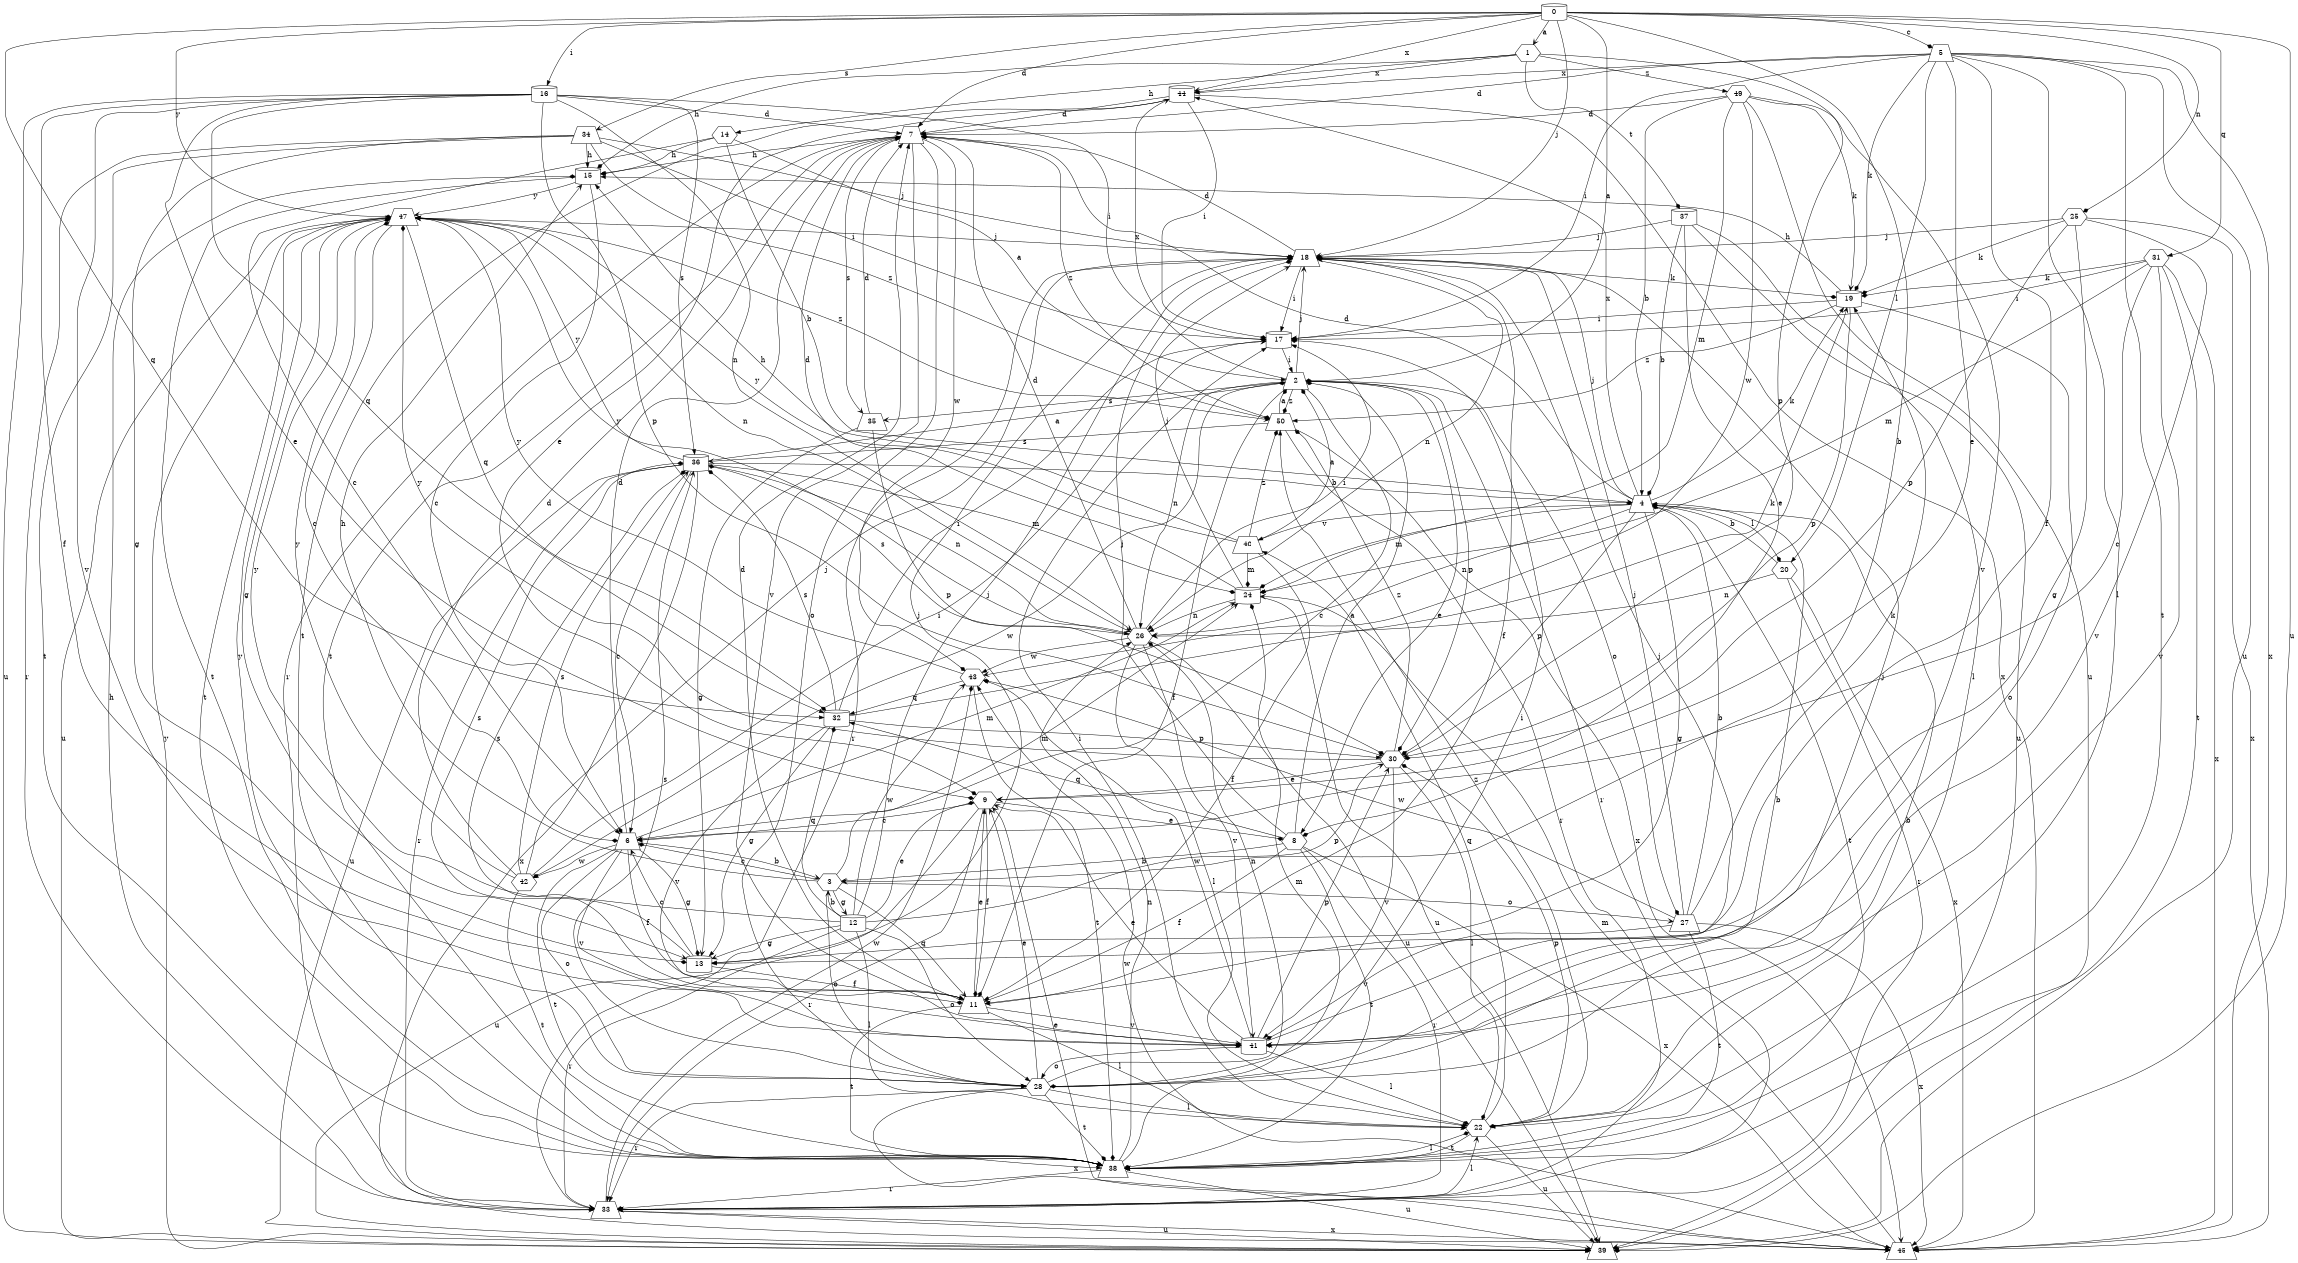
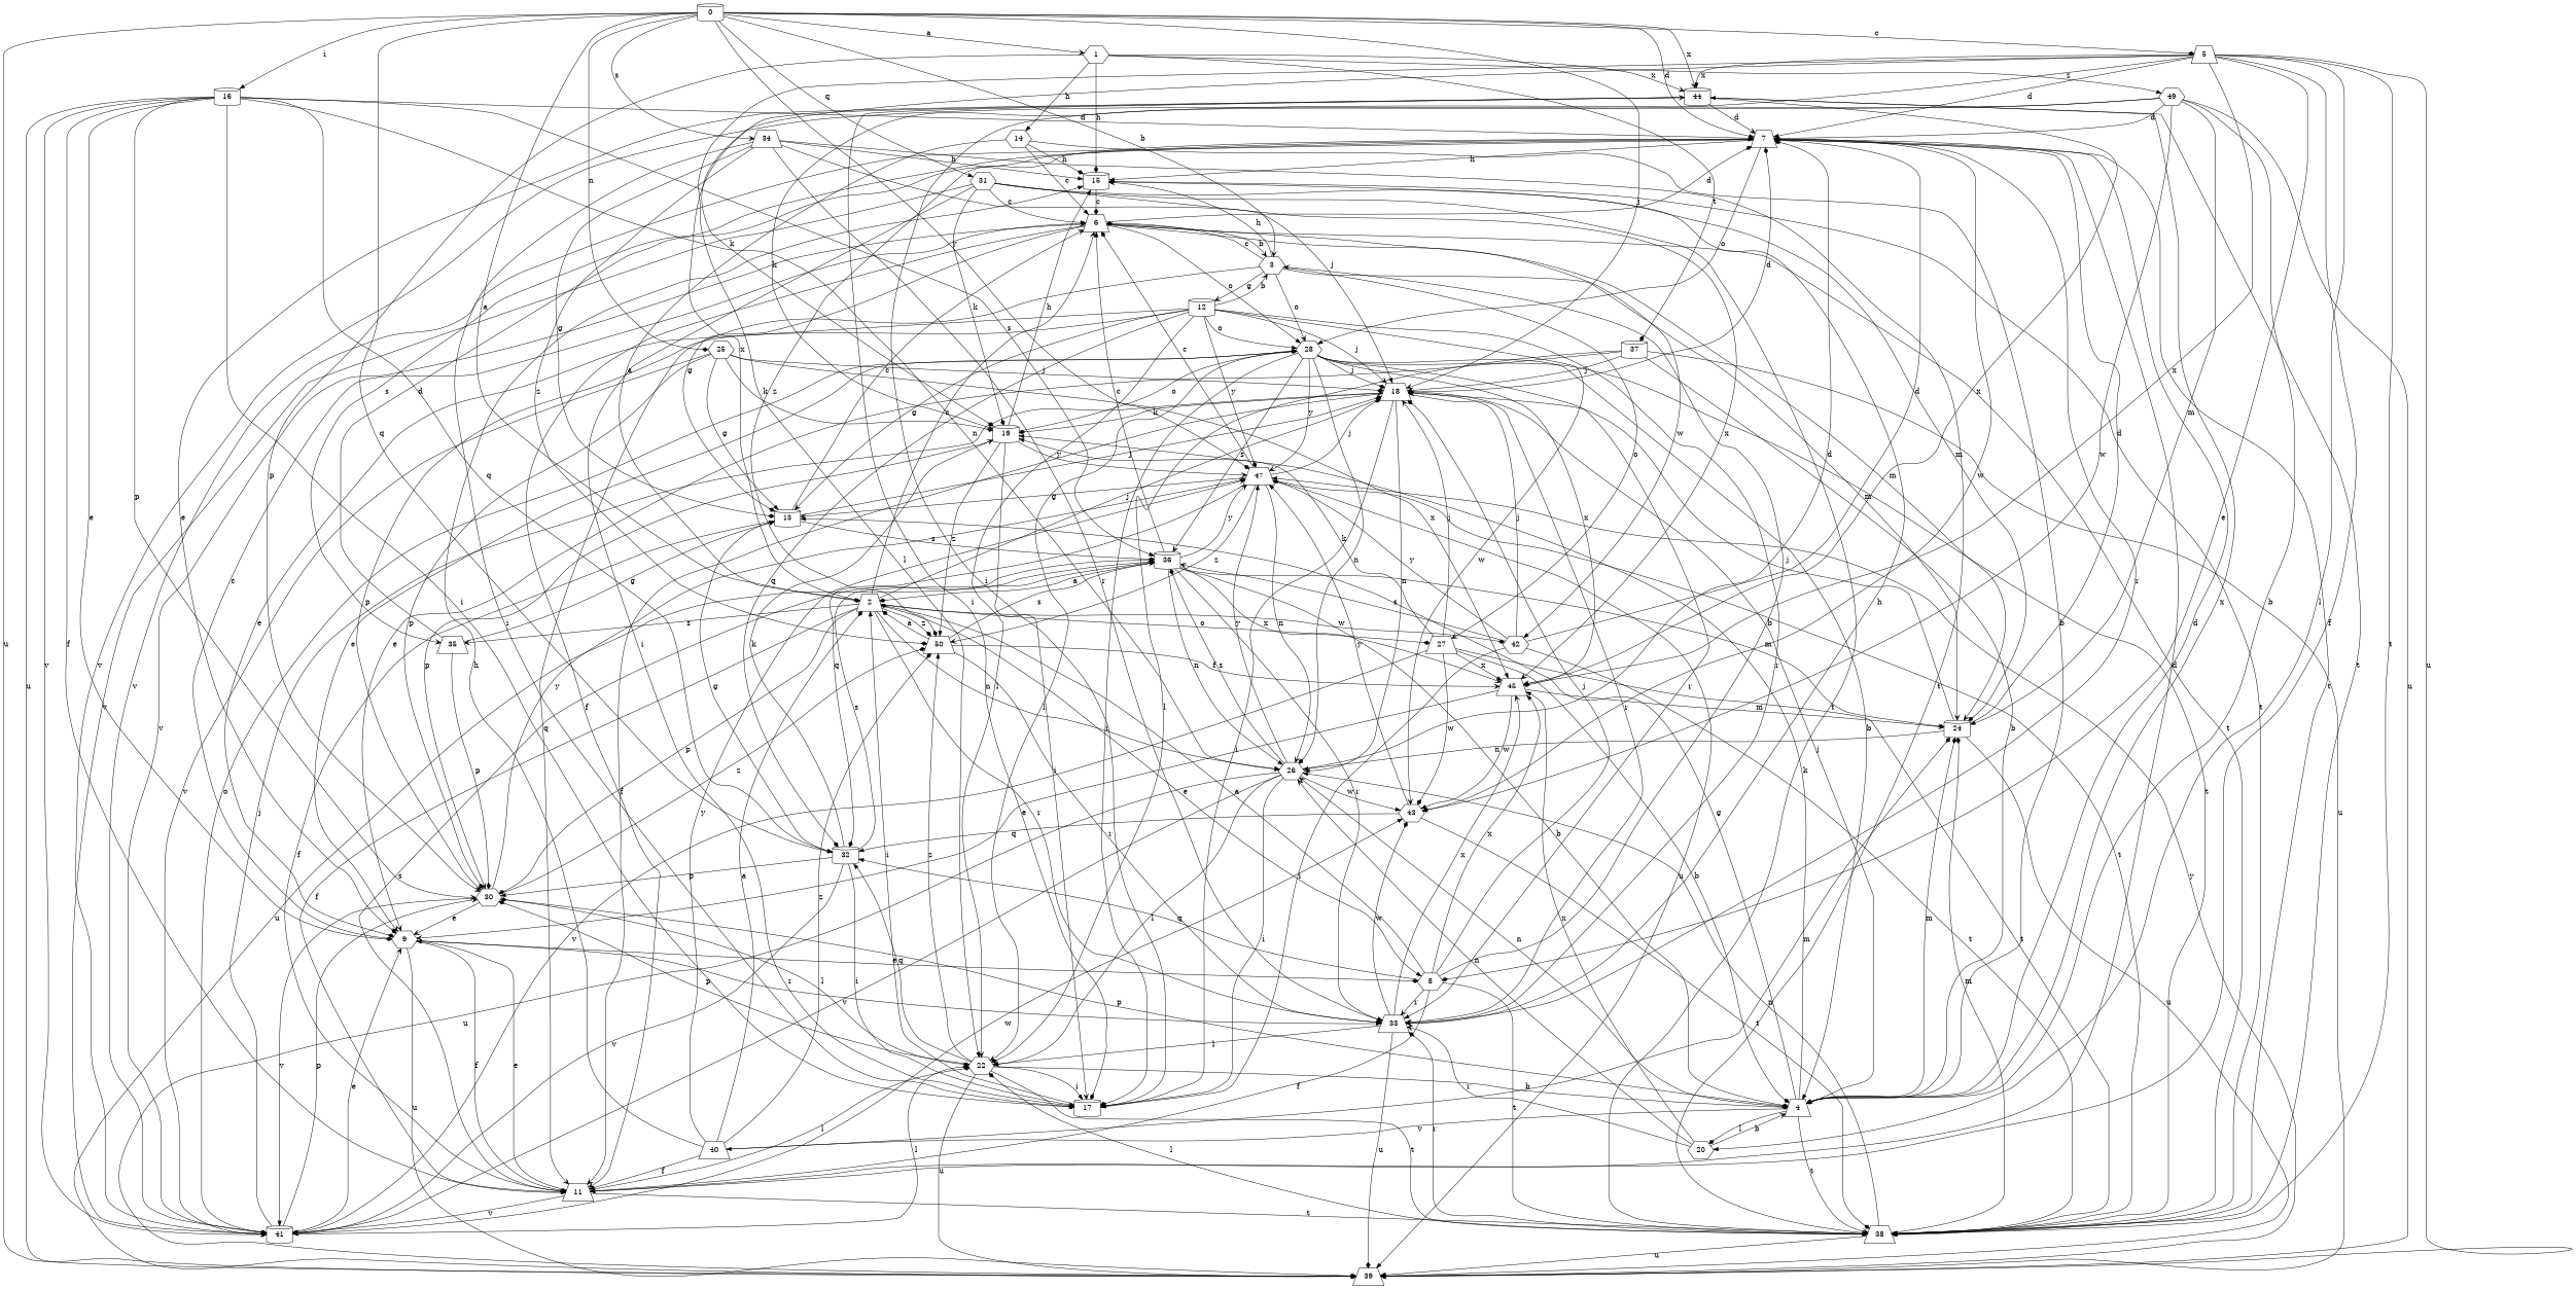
  strict digraph {
    node [shape=trapezium]
    edge [arrowhead=vee]
    0 [shape=cylinder]
    1 [shape=hexagon]
    2
    3 [shape=hexagon]
    5
    7
    16 [shape=cylinder]
    18
    25 [shape=hexagon]
    31 [shape=hexagon]
    32 [shape=cylinder]
    34
    39
    44 [shape=cylinder]
    47
    14 [shape=hexagon]
    15 [shape=cylinder]
    30 [shape=hexagon]
    37 [shape=cylinder]
    49 [shape=hexagon]
    6
    8 [shape=hexagon]
    11
    26 [shape=hexagon]
    27
    33
    35
    42 [shape=hexagon]
    50
    12 [shape=cylinder]
    24 [shape=cylinder]
    28 [shape=hexagon]
    17 [shape=cylinder]
    19 [shape=cylinder]
    20 [shape=hexagon]
    38
    22 [shape=hexagon]
    45
    41 [shape=cylinder]
    43 [shape=hexagon]
    9 [shape=hexagon]
    36 [shape=cylinder]
    13 [shape=cylinder]
    4
    40
    0 -> 1 [label=a]
    0 -> 2 [arrowhead=diamond label=a]
    0 -> 3 [label=b]
    0 -> 5 [arrowhead=diamond label=c]
    0 -> 7 [arrowhead=normal label=d]
    0 -> 16 [arrowhead=normal label=i]
    0 -> 18 [label=j]
    0 -> 25 [arrowhead=diamond label=n]
    0 -> 31 [arrowhead=normal label=q]
    0 -> 32 [arrowhead=normal label=q]
    0 -> 34 [label=s]
    0 -> 39 [arrowhead=diamond label=u]
    0 -> 44 [label=x]
    0 -> 47 [arrowhead=diamond label=y]
    1 -> 44 [label=x]
    1 -> 14 [arrowhead=normal label=h]
    1 -> 15 [arrowhead=diamond label=h]
    1 -> 30 [label=p]
    1 -> 37 [arrowhead=diamond label=t]
    1 -> 49 [arrowhead=normal label=z]
    2 -> 18 [label=j]
    2 -> 44 [label=x]
    2 -> 30 [arrowhead=diamond label=p]
    2 -> 6 [label=c]
    2 -> 8 [arrowhead=normal label=e]
    2 -> 11 [arrowhead=diamond label=f]
    2 -> 26 [arrowhead=normal label=n]
    2 -> 27 [arrowhead=diamond label=o]
    2 -> 33 [label=r]
    2 -> 35 [label=s]
    2 -> 42 [arrowhead=diamond label=w]
    2 -> 50 [arrowhead=diamond label=z]
    3 -> 15 [label=h]
    3 -> 6 [arrowhead=diamond label=c]
    3 -> 11 [label=q]
    3 -> 27 [label=o]
    3 -> 12 [label=g]
    3 -> 24 [label=m]
    3 -> 28 [label=o]
    5 -> 7 [arrowhead=normal label=d]
    5 -> 39 [arrowhead=normal label=u]
    5 -> 44 [arrowhead=normal label=x]
    5 -> 8 [arrowhead=diamond label=e]
    5 -> 11 [arrowhead=normal label=f]
    5 -> 17 [arrowhead=normal label=i]
    5 -> 19 [arrowhead=diamond label=k]
    5 -> 20 [arrowhead=normal label=l]
    5 -> 38 [arrowhead=normal label=t]
    5 -> 22 [arrowhead=normal label=l]
    5 -> 45 [arrowhead=normal label=x]
    7 -> 15 [arrowhead=normal label=h]
    7 -> 33 [label=r]
    7 -> 35 [label=s]
    7 -> 50 [arrowhead=diamond label=z]
    7 -> 28 [arrowhead=normal label=o]
    7 -> 38 [label=t]
    7 -> 41 [arrowhead=normal label=v]
    7 -> 43 [arrowhead=diamond label=w]
    16 -> 7 [arrowhead=normal label=d]
    16 -> 32 [arrowhead=normal label=q]
    16 -> 39 [arrowhead=normal label=u]
    16 -> 30 [label=p]
    16 -> 11 [arrowhead=normal label=f]
    16 -> 26 [label=n]
    16 -> 17 [arrowhead=diamond label=i]
    16 -> 41 [label=v]
    16 -> 9 [arrowhead=diamond label=e]
    16 -> 36 [arrowhead=normal label=s]
    18 -> 7 [arrowhead=diamond label=d]
    18 -> 11 [label=f]
    18 -> 26 [arrowhead=normal label=n]
    18 -> 33 [label=r]
    18 -> 17 [arrowhead=normal label=i]
    18 -> 19 [arrowhead=diamond label=k]
    25 -> 18 [arrowhead=diamond label=j]
    25 -> 30 [arrowhead=diamond label=p]
    25 -> 19 [arrowhead=diamond label=k]
    25 -> 45 [arrowhead=normal label=x]
    25 -> 41 [label=v]
    25 -> 13 [arrowhead=normal label=g]
    31 -> 6 [arrowhead=normal label=c]
    31 -> 24 [arrowhead=diamond label=m]
    31 -> 17 [arrowhead=diamond label=i]
    31 -> 19 [arrowhead=diamond label=k]
    31 -> 38 [label=t]
    31 -> 45 [label=x]
    31 -> 41 [arrowhead=diamond label=v]
    32 -> 30 [arrowhead=normal label=p]
    32 -> 17 [label=i]
    32 -> 19 [label=k]
    32 -> 41 [label=v]
    32 -> 36 [arrowhead=diamond label=s]
    32 -> 13 [arrowhead=normal label=g]
    34 -> 18 [arrowhead=normal label=j]
    34 -> 15 [arrowhead=normal label=h]
    34 -> 33 [arrowhead=normal label=r]
    34 -> 50 [arrowhead=diamond label=z]
    34 -> 17 [label=i]
    34 -> 38 [arrowhead=normal label=t]
    34 -> 13 [arrowhead=diamond label=g]
    39 -> 47 [arrowhead=normal label=y]
    44 -> 7 [label=d]
    44 -> 17 [arrowhead=diamond label=i]
    44 -> 38 [arrowhead=diamond label=t]
    44 -> 45 [label=x]
    44 -> 9 [arrowhead=diamond label=e]
    47 -> 18 [arrowhead=diamond label=j]
    47 -> 32 [arrowhead=diamond label=q]
    47 -> 39 [arrowhead=normal label=u]
    47 -> 6 [arrowhead=diamond label=c]
    47 -> 26 [label=n]
    47 -> 50 [label=z]
    47 -> 38 [label=t]
    47 -> 13 [label=g]
    14 -> 2 [arrowhead=normal label=a]
    14 -> 15 [arrowhead=diamond label=h]
    14 -> 6 [arrowhead=normal label=c]
    14 -> 4 [label=b]
    15 -> 6 [arrowhead=diamond label=c]
    15 -> 38 [arrowhead=normal label=t]
    30 -> 47 [arrowhead=diamond label=y]
    30 -> 50 [arrowhead=diamond label=z]
    30 -> 22 [arrowhead=diamond label=l]
    30 -> 41 [arrowhead=normal label=v]
    30 -> 9 [label=e]
    37 -> 18 [label=j]
    37 -> 39 [label=u]
    37 -> 22 [arrowhead=diamond label=l]
    37 -> 9 [label=e]
    37 -> 4 [arrowhead=diamond label=b]
    49 -> 7 [arrowhead=normal label=d]
    49 -> 39 [arrowhead=diamond label=u]
    49 -> 24 [arrowhead=normal label=m]
    49 -> 19 [label=k]
    49 -> 41 [label=v]
    49 -> 43 [label=w]
    49 -> 4 [arrowhead=normal label=b]
    6 -> 3 [label=b]
    6 -> 7 [arrowhead=diamond label=d]
    6 -> 11 [label=f]
    6 -> 42 [arrowhead=normal label=w]
    6 -> 24 [label=m]
    6 -> 28 [arrowhead=normal label=o]
    6 -> 38 [arrowhead=normal label=t]
    6 -> 41 [arrowhead=diamond label=v]
    6 -> 13 [arrowhead=diamond label=g]
    8 -> 2 [arrowhead=diamond label=a]
    8 -> 3 [label=b]
    8 -> 18 [arrowhead=diamond label=j]
    8 -> 32 [arrowhead=normal label=q]
    8 -> 11 [label=f]
    8 -> 33 [label=r]
    8 -> 38 [arrowhead=diamond label=t]
    8 -> 45 [arrowhead=normal label=x]
    11 -> 7 [arrowhead=normal label=d]
    11 -> 38 [arrowhead=normal label=t]
    11 -> 22 [arrowhead=diamond label=l]
    11 -> 41 [label=v]
    11 -> 9 [arrowhead=normal label=e]
    11 -> 36 [arrowhead=diamond label=s]
    26 -> 7 [arrowhead=diamond label=d]
    26 -> 39 [arrowhead=normal label=u]
    26 -> 47 [arrowhead=normal label=y]
    26 -> 17 [arrowhead=normal label=i]
    26 -> 22 [arrowhead=normal label=l]
    26 -> 41 [label=v]
    26 -> 43 [arrowhead=normal label=w]
    26 -> 36 [arrowhead=diamond label=s]
    27 -> 18 [label=j]
    27 -> 19 [arrowhead=normal label=k]
    27 -> 38 [arrowhead=diamond label=t]
    27 -> 45 [arrowhead=normal label=x]
    27 -> 41 [arrowhead=diamond label=v]
    27 -> 43 [arrowhead=diamond label=w]
    27 -> 4 [arrowhead=diamond label=b]
    33 -> 39 [arrowhead=diamond label=u]
    33 -> 15 [arrowhead=diamond label=h]
    33 -> 22 [label=l]
    33 -> 45 [label=x]
    33 -> 43 [arrowhead=diamond label=w]
    35 -> 7 [arrowhead=normal label=d]
    35 -> 30 [arrowhead=diamond label=p]
    35 -> 13 [label=g]
    42 -> 7 [label=d]
    42 -> 18 [label=j]
    42 -> 47 [arrowhead=diamond label=y]
-   42 -> 17 [label=i]
+   42 -> 17 [arrowhead=diamond label=i]
    42 -> 38 [label=t]
    42 -> 36 [label=s]
    50 -> 2 [arrowhead=diamond label=a]
    50 -> 33 [arrowhead=normal label=r]
-   50 -> 45 [label=x]
+   50 -> 45 [label=f]
    50 -> 36 [label=s]
    12 -> 3 [label=b]
    12 -> 18 [label=j]
    12 -> 32 [arrowhead=diamond label=q]
    12 -> 47 [arrowhead=diamond label=y]
    12 -> 30 [label=p]
    12 -> 33 [label=r]
    12 -> 28 [arrowhead=normal label=o]
    12 -> 22 [label=l]
    12 -> 43 [label=w]
    12 -> 9 [arrowhead=diamond label=e]
    12 -> 13 [label=g]
    24 -> 7 [arrowhead=normal label=d]
    24 -> 18 [label=j]
    24 -> 39 [label=u]
    24 -> 26 [arrowhead=normal label=n]
    28 -> 18 [arrowhead=diamond label=j]
    28 -> 47 [label=y]
    28 -> 26 [arrowhead=diamond label=n]
    28 -> 33 [arrowhead=normal label=r]
    28 -> 17 [arrowhead=diamond label=i]
    28 -> 38 [arrowhead=diamond label=t]
    28 -> 22 [label=l]
    28 -> 45 [arrowhead=diamond label=x]
    28 -> 9 [label=e]
    28 -> 36 [label=s]
    28 -> 4 [arrowhead=normal label=b]
    17 -> 2 [arrowhead=normal label=i]
-   15 -> 47 [label=y]
+   19 -> 47 [label=y]
    19 -> 15 [arrowhead=normal label=h]
    19 -> 30 [label=p]
    19 -> 50 [arrowhead=normal label=z]
    19 -> 28 [arrowhead=diamond label=o]
    19 -> 17 [label=i]
    20 -> 26 [label=n]
    20 -> 33 [label=r]
    20 -> 45 [arrowhead=normal label=x]
    20 -> 4 [label=b]
    38 -> 39 [label=u]
    38 -> 26 [arrowhead=normal label=n]
    38 -> 33 [arrowhead=diamond label=r]
    38 -> 24 [arrowhead=diamond label=m]
    38 -> 22 [arrowhead=diamond label=l]
-   22 -> 40 [arrowhead=normal label=q]
+   22 -> 32 [arrowhead=normal label=q]
    22 -> 39 [arrowhead=normal label=u]
    22 -> 30 [arrowhead=diamond label=p]
    22 -> 50 [arrowhead=normal label=z]
    22 -> 17 [arrowhead=normal label=i]
    22 -> 38 [arrowhead=normal label=t]
    22 -> 4 [arrowhead=diamond label=b]
    45 -> 24 [label=m]
    45 -> 43 [arrowhead=normal label=w]
    45 -> 9 [label=e]
    41 -> 18 [label=j]
    41 -> 30 [label=p]
    41 -> 28 [arrowhead=normal label=o]
    41 -> 22 [arrowhead=diamond label=l]
    41 -> 43 [arrowhead=normal label=w]
    41 -> 9 [label=e]
    43 -> 32 [arrowhead=normal label=q]
    43 -> 47 [arrowhead=normal label=y]
    43 -> 38 [arrowhead=diamond label=t]
    9 -> 39 [label=u]
    9 -> 6 [label=c]
    9 -> 8 [arrowhead=diamond label=e]
    9 -> 11 [arrowhead=diamond label=f]
    9 -> 33 [arrowhead=normal label=r]
    36 -> 2 [arrowhead=diamond label=a]
    36 -> 39 [arrowhead=diamond label=u]
    36 -> 47 [label=y]
    36 -> 6 [arrowhead=normal label=c]
    36 -> 26 [arrowhead=normal label=n]
    36 -> 33 [label=r]
    36 -> 24 [arrowhead=diamond label=m]
    36 -> 45 [label=x]
    36 -> 4 [arrowhead=diamond label=b]
    13 -> 18 [arrowhead=diamond label=j]
    13 -> 6 [label=c]
    13 -> 11 [arrowhead=diamond label=f]
    13 -> 36 [arrowhead=diamond label=s]
    4 -> 7 [label=d]
    4 -> 18 [arrowhead=diamond label=j]
    4 -> 44 [arrowhead=normal label=x]
    4 -> 30 [arrowhead=diamond label=p]
    4 -> 26 [label=n]
    4 -> 24 [arrowhead=diamond label=m]
    4 -> 19 [arrowhead=normal label=k]
    4 -> 20 [arrowhead=diamond label=l]
    4 -> 38 [label=t]
    4 -> 13 [arrowhead=normal label=g]
    4 -> 40 [arrowhead=normal label=v]
    40 -> 2 [arrowhead=diamond label=a]
    40 -> 47 [label=y]
    40 -> 15 [arrowhead=normal label=h]
    40 -> 11 [arrowhead=normal label=f]
    40 -> 50 [arrowhead=diamond label=z]
    40 -> 24 [arrowhead=diamond label=m]
  }
